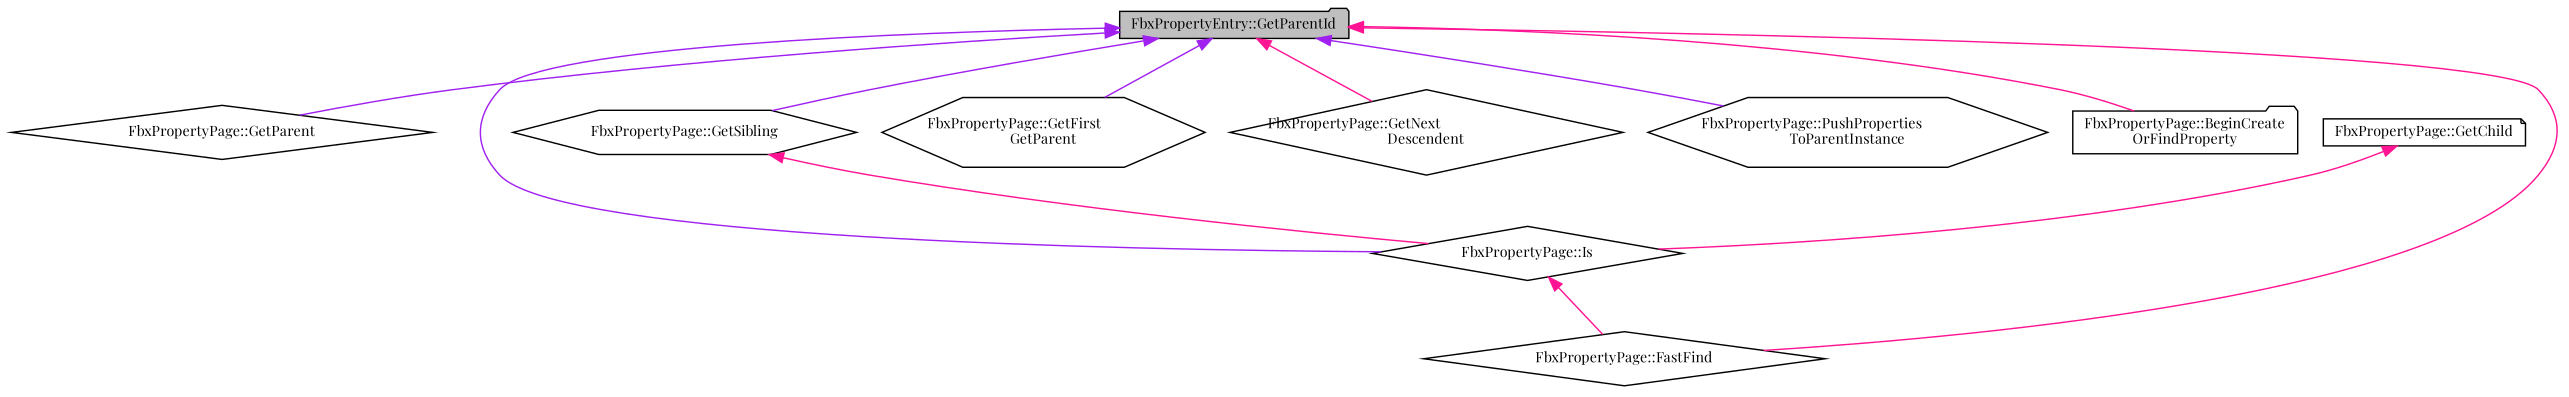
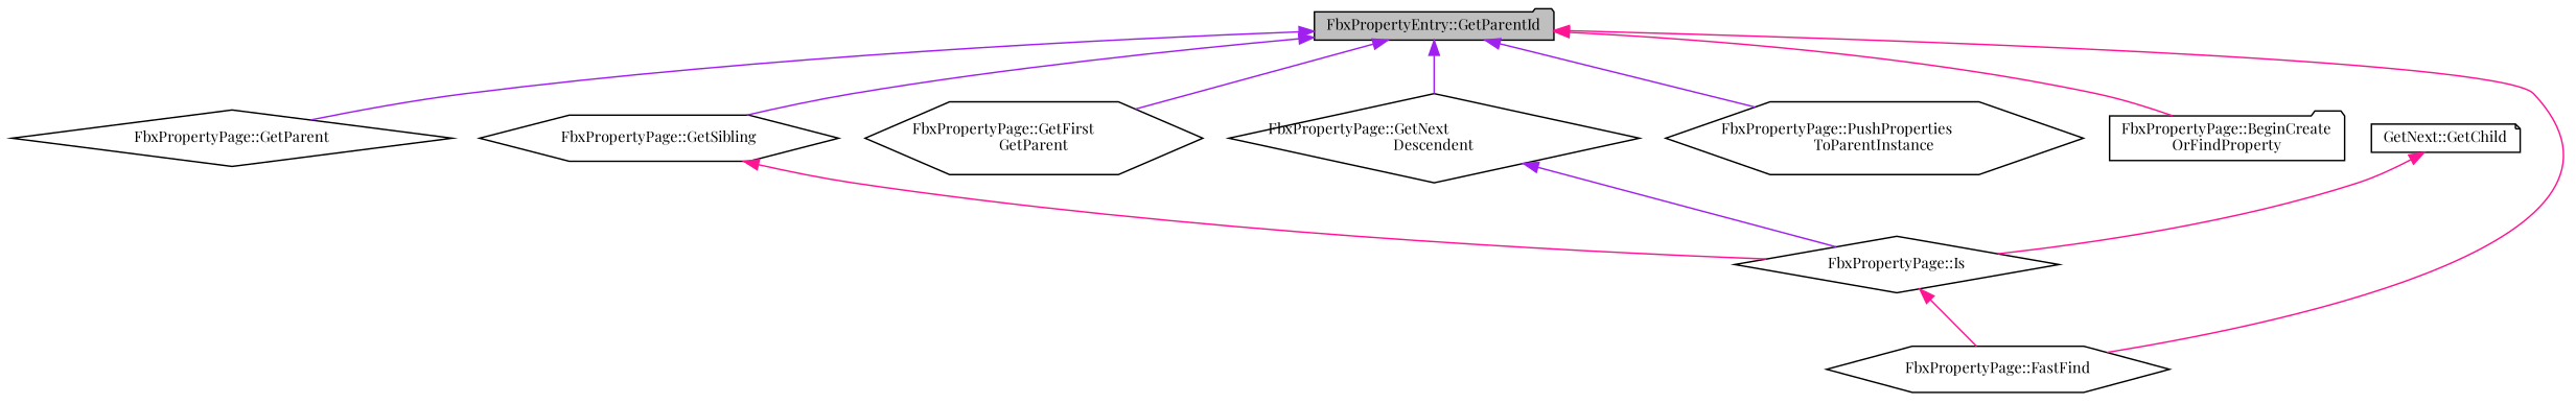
  digraph {
    fontname="Playfair Display"
    rankdir=TB
    node [color=black fillcolor=white fontname="Playfair Display" fontsize=10 shape=hexagon style=filled]
    edge [color=deeppink dir=back fontname="Playfair Display" fontsize=10 labelfontname=Helvetica labelfontsize=10 style=solid]
    n1 [fillcolor=grey75 fontcolor=black height=0.2 label="FbxPropertyEntry::GetParentId" shape=folder width=0.4]
    n2 [height=0.2 label="FbxPropertyPage::GetParent" shape=diamond width=0.4]
    n3 [height=0.2 label="FbxPropertyPage::Is" shape=diamond width=0.4]
    n4 [height=0.2 label="FbxPropertyPage::GetSibling" width=0.4]
    n5 [height=0.2 label="FbxPropertyPage::GetFirst\lGetParent" width=0.4]
    n6 [height=0.2 label="FbxPropertyPage::GetNext\lDescendent" shape=diamond width=0.4]
    n7 [height=0.2 label="FbxPropertyPage::PushProperties\lToParentInstance" width=0.4]
    n8 [height=0.2 label="FbxPropertyPage::BeginCreate\lOrFindProperty" shape=folder width=0.4]
-   n9 [height=0.2 label="FbxPropertyPage::FastFind" shape=diamond width=0.4]
-   n10 [height=0.2 label="FbxPropertyPage::GetChild" shape=note width=0.4]
+   n9 [height=0.2 label="FbxPropertyPage::FastFind" width=0.4]
+   n10 [height=0.2 label="GetNext::GetChild" shape=note width=0.4]
    n1 -> n2 [color=purple]
-   n1 -> n3 [color=purple]
+   n6 -> n3 [color=purple]
    n1 -> n4 [color=purple]
    n1 -> n5 [color=purple]
-   n1 -> n6
+   n1 -> n6 [color=purple]
    n1 -> n7 [color=purple]
    n1 -> n8
    n1 -> n9
    n3 -> n9
    n4 -> n3
    n10 -> n3
  }
